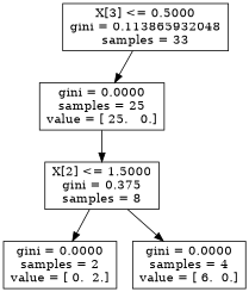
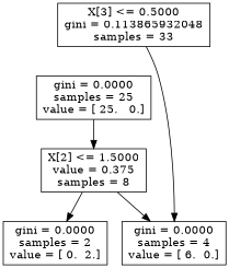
  digraph {
    node [shape=box]
    n1 [label="X[3] <= 0.5000\ngini = 0.113865932048\nsamples = 33"]
    n2 [label="gini = 0.0000\nsamples = 25\nvalue = [ 25.   0.]"]
-   n3 [label="X[2] <= 1.5000\ngini = 0.375\nsamples = 8"]
+   n3 [label="X[2] <= 1.5000\nvalue = 0.375\nsamples = 8"]
    n4 [label="gini = 0.0000\nsamples = 4\nvalue = [ 6.  0.]"]
    n5 [label="gini = 0.0000\nsamples = 2\nvalue = [ 0.  2.]"]
-   n1 -> n2
+   n1 -> n4
    n2 -> n3
    n3 -> n4
    n3 -> n5
  }
